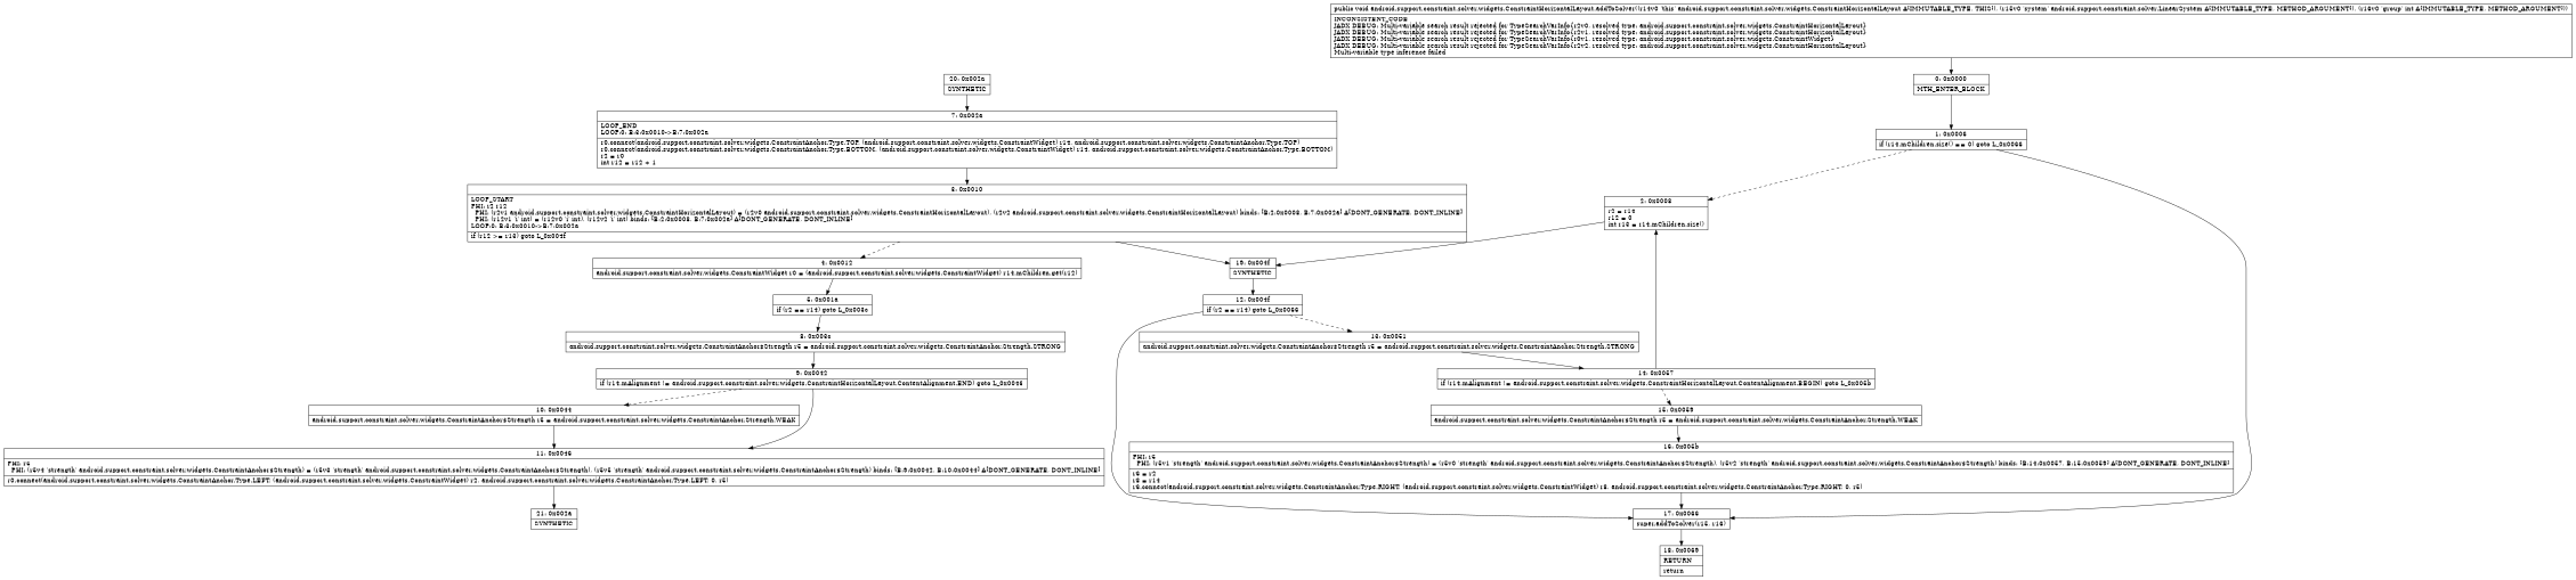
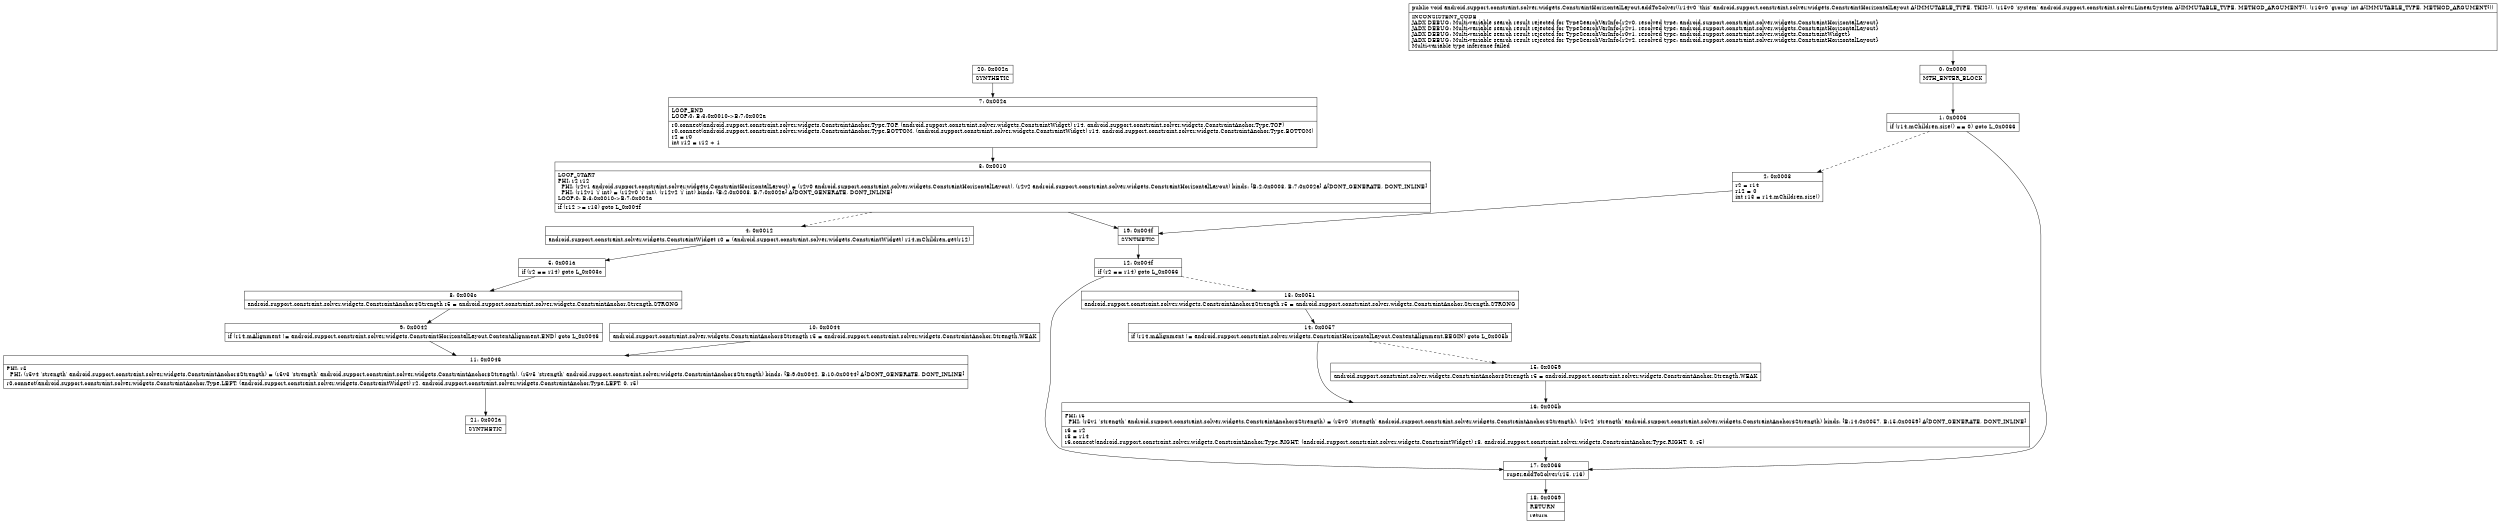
  digraph {
    node [shape=record]
    n1 [label="{0\:\ 0x0000|MTH_ENTER_BLOCK\l}"]
    n2 [label="{1\:\ 0x0006|if (r14.mChildren.size() == 0) goto L_0x0066\l}"]
    n3 [label="{2\:\ 0x0008|r2 = r14\lr12 = 0\lint r13 = r14.mChildren.size()\l}"]
    n4 [label="{17\:\ 0x0066|super.addToSolver(r15, r16)\l}"]
    n5 [label="{19\:\ 0x004f|SYNTHETIC\l}"]
    n6 [label="{18\:\ 0x0069|RETURN\l|return\l}"]
    n7 [label="{3\:\ 0x0010|LOOP_START\lPHI: r2 r12 \l  PHI: (r2v1 android.support.constraint.solver.widgets.ConstraintHorizontalLayout) = (r2v0 android.support.constraint.solver.widgets.ConstraintHorizontalLayout), (r2v2 android.support.constraint.solver.widgets.ConstraintHorizontalLayout) binds: [B:2:0x0008, B:7:0x002a] A[DONT_GENERATE, DONT_INLINE]\l  PHI: (r12v1 'i' int) = (r12v0 'i' int), (r12v2 'i' int) binds: [B:2:0x0008, B:7:0x002a] A[DONT_GENERATE, DONT_INLINE]\lLOOP:0: B:3:0x0010\-\>B:7:0x002a\l|if (r12 \>= r13) goto L_0x004f\l}"]
    n8 [label="{4\:\ 0x0012|android.support.constraint.solver.widgets.ConstraintWidget r0 = (android.support.constraint.solver.widgets.ConstraintWidget) r14.mChildren.get(r12)\l}"]
    n9 [label="{5\:\ 0x001a|if (r2 == r14) goto L_0x003c\l}"]
    n10 [label="{12\:\ 0x004f|if (r2 == r14) goto L_0x0066\l}"]
    n11 [label="{8\:\ 0x003c|android.support.constraint.solver.widgets.ConstraintAnchor$Strength r5 = android.support.constraint.solver.widgets.ConstraintAnchor.Strength.STRONG\l}"]
    n12 [label="{9\:\ 0x0042|if (r14.mAlignment != android.support.constraint.solver.widgets.ConstraintHorizontalLayout.ContentAlignment.END) goto L_0x0046\l}"]
    n13 [label="{20\:\ 0x002a|SYNTHETIC\l}"]
    n14 [label="{7\:\ 0x002a|LOOP_END\lLOOP:0: B:3:0x0010\-\>B:7:0x002a\l|r0.connect(android.support.constraint.solver.widgets.ConstraintAnchor.Type.TOP, (android.support.constraint.solver.widgets.ConstraintWidget) r14, android.support.constraint.solver.widgets.ConstraintAnchor.Type.TOP)\lr0.connect(android.support.constraint.solver.widgets.ConstraintAnchor.Type.BOTTOM, (android.support.constraint.solver.widgets.ConstraintWidget) r14, android.support.constraint.solver.widgets.ConstraintAnchor.Type.BOTTOM)\lr2 = r0\lint r12 = r12 + 1\l}"]
    n15 [label="{10\:\ 0x0044|android.support.constraint.solver.widgets.ConstraintAnchor$Strength r5 = android.support.constraint.solver.widgets.ConstraintAnchor.Strength.WEAK\l}"]
    n16 [label="{11\:\ 0x0046|PHI: r5 \l  PHI: (r5v4 'strength' android.support.constraint.solver.widgets.ConstraintAnchor$Strength) = (r5v3 'strength' android.support.constraint.solver.widgets.ConstraintAnchor$Strength), (r5v5 'strength' android.support.constraint.solver.widgets.ConstraintAnchor$Strength) binds: [B:9:0x0042, B:10:0x0044] A[DONT_GENERATE, DONT_INLINE]\l|r0.connect(android.support.constraint.solver.widgets.ConstraintAnchor.Type.LEFT, (android.support.constraint.solver.widgets.ConstraintWidget) r2, android.support.constraint.solver.widgets.ConstraintAnchor.Type.LEFT, 0, r5)\l}"]
    n17 [label="{21\:\ 0x002a|SYNTHETIC\l}"]
    n18 [label="{13\:\ 0x0051|android.support.constraint.solver.widgets.ConstraintAnchor$Strength r5 = android.support.constraint.solver.widgets.ConstraintAnchor.Strength.STRONG\l}"]
    n19 [label="{14\:\ 0x0057|if (r14.mAlignment != android.support.constraint.solver.widgets.ConstraintHorizontalLayout.ContentAlignment.BEGIN) goto L_0x005b\l}"]
    n20 [label="{15\:\ 0x0059|android.support.constraint.solver.widgets.ConstraintAnchor$Strength r5 = android.support.constraint.solver.widgets.ConstraintAnchor.Strength.WEAK\l}"]
    n21 [label="{16\:\ 0x005b|PHI: r5 \l  PHI: (r5v1 'strength' android.support.constraint.solver.widgets.ConstraintAnchor$Strength) = (r5v0 'strength' android.support.constraint.solver.widgets.ConstraintAnchor$Strength), (r5v2 'strength' android.support.constraint.solver.widgets.ConstraintAnchor$Strength) binds: [B:14:0x0057, B:15:0x0059] A[DONT_GENERATE, DONT_INLINE]\l|r6 = r2\lr8 = r14\lr6.connect(android.support.constraint.solver.widgets.ConstraintAnchor.Type.RIGHT, (android.support.constraint.solver.widgets.ConstraintWidget) r8, android.support.constraint.solver.widgets.ConstraintAnchor.Type.RIGHT, 0, r5)\l}"]
    n22 [label="{public void android.support.constraint.solver.widgets.ConstraintHorizontalLayout.addToSolver((r14v0 'this' android.support.constraint.solver.widgets.ConstraintHorizontalLayout A[IMMUTABLE_TYPE, THIS]), (r15v0 'system' android.support.constraint.solver.LinearSystem A[IMMUTABLE_TYPE, METHOD_ARGUMENT]), (r16v0 'group' int A[IMMUTABLE_TYPE, METHOD_ARGUMENT]))  | INCONSISTENT_CODE\lJADX DEBUG: Multi\-variable search result rejected for TypeSearchVarInfo\{r2v0, resolved type: android.support.constraint.solver.widgets.ConstraintHorizontalLayout\}\lJADX DEBUG: Multi\-variable search result rejected for TypeSearchVarInfo\{r2v1, resolved type: android.support.constraint.solver.widgets.ConstraintHorizontalLayout\}\lJADX DEBUG: Multi\-variable search result rejected for TypeSearchVarInfo\{r0v1, resolved type: android.support.constraint.solver.widgets.ConstraintWidget\}\lJADX DEBUG: Multi\-variable search result rejected for TypeSearchVarInfo\{r2v2, resolved type: android.support.constraint.solver.widgets.ConstraintHorizontalLayout\}\lMulti\-variable type inference failed\l}"]
    n1 -> n2
    n2 -> n3 [style=dashed]
    n2 -> n4
    n3 -> n5
    n4 -> n6
    n5 -> n10
    n7 -> n5
    n7 -> n8 [style=dashed]
    n8 -> n9
    n9 -> n11
    n10 -> n4
    n10 -> n18 [style=dashed]
    n11 -> n12
-   n12 -> n15 [style=dashed]
    n12 -> n16
    n13 -> n14
    n14 -> n7
    n15 -> n16
    n16 -> n17
    n18 -> n19
    n19 -> n20 [style=dashed]
-   n19 -> n3
+   n19 -> n21
    n20 -> n21
    n21 -> n4
    n22 -> n1
  }
